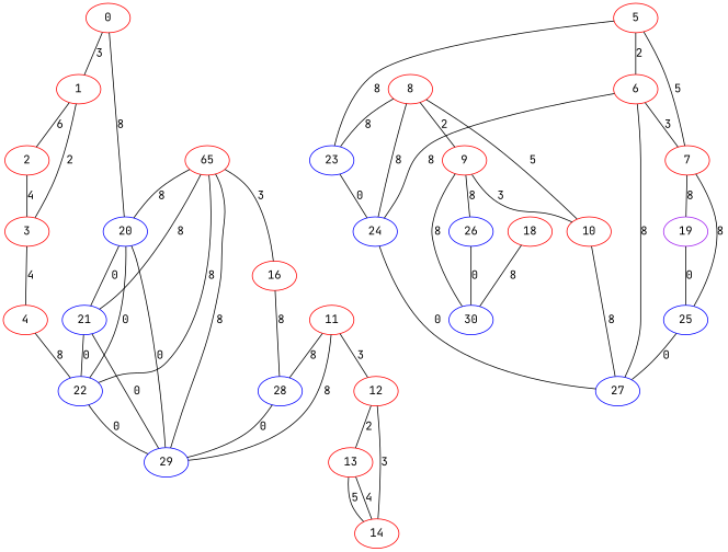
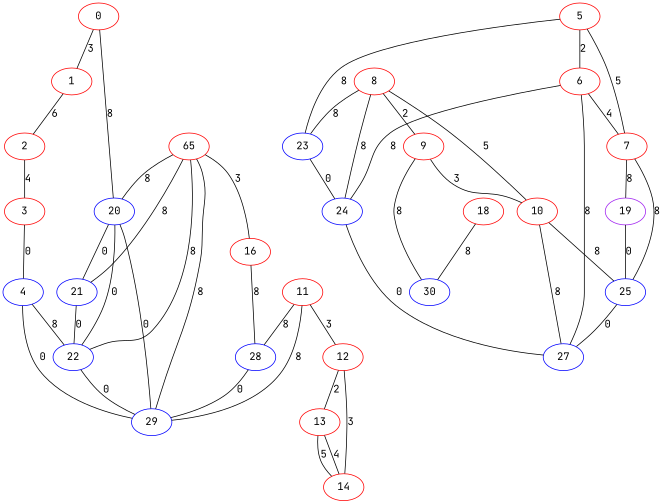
  graph {
    fontname="JetBrains Mono"
    node [color=red fontname="JetBrains Mono" weight=1]
    edge [fontname="JetBrains Mono"]
    0
    1
    20 [color=blue weight=3]
    2
    3
    21 [color=blue weight=3]
    22 [color=blue weight=3]
    29 [color=blue weight=3]
-   4
+   4 [color=blue]
    5
    6
    7
    23 [color=blue weight=3]
    24 [color=blue weight=3]
    27 [color=blue weight=3]
    19 [color=purple weight=4]
    25 [color=blue weight=3]
    8
    9
    10
-   26 [color=blue weight=3]
    30 [color=blue weight=3]
    11
    12
    28 [color=blue weight=3]
    13
    14
    n28 [label=65]
    16
    18
    0 -- 1 [label=3]
    0 -- 20 [label=8]
    1 -- 2 [label=6]
-   1 -- 3 [label=2]
    20 -- 21 [label=0]
    20 -- 22 [label=0]
    20 -- 29 [label=0]
    2 -- 3 [label=4]
-   3 -- 4 [label=4]
+   3 -- 4 [label=0]
    21 -- 22 [label=0]
-   21 -- 29 [label=0]
+   4 -- 29 [label=0]
    22 -- 29 [label=0]
    4 -- 22 [label=8]
    5 -- 6 [label=2]
    5 -- 7 [label=5]
    5 -- 23 [label=8]
-   6 -- 7 [label=3]
+   6 -- 7 [label=4]
    6 -- 24 [label=8]
    6 -- 27 [label=8]
    7 -- 19 [label=8]
    7 -- 25 [label=8]
    23 -- 24 [label=0]
    24 -- 27 [label=0]
    19 -- 25 [label=0]
    25 -- 27 [label=0]
    8 -- 23 [label=8]
    8 -- 24 [label=8]
    8 -- 9 [label=2]
    8 -- 10 [label=5]
    9 -- 10 [label=3]
-   9 -- 26 [label=8]
    9 -- 30 [label=8]
    10 -- 27 [label=8]
-   26 -- 30 [label=0]
+   10 -- 25 [label=8]
    11 -- 29 [label=8]
    11 -- 12 [label=3]
    11 -- 28 [label=8]
    12 -- 13 [label=2]
    12 -- 14 [label=3]
    28 -- 29 [label=0]
    13 -- 14 [label=5]
    13 -- 14 [label=4]
    n28 -- 20 [label=8]
    n28 -- 21 [label=8]
    n28 -- 22 [label=8]
    n28 -- 29 [label=8]
    n28 -- 16 [label=3]
    16 -- 28 [label=8]
    18 -- 30 [label=8]
  }
